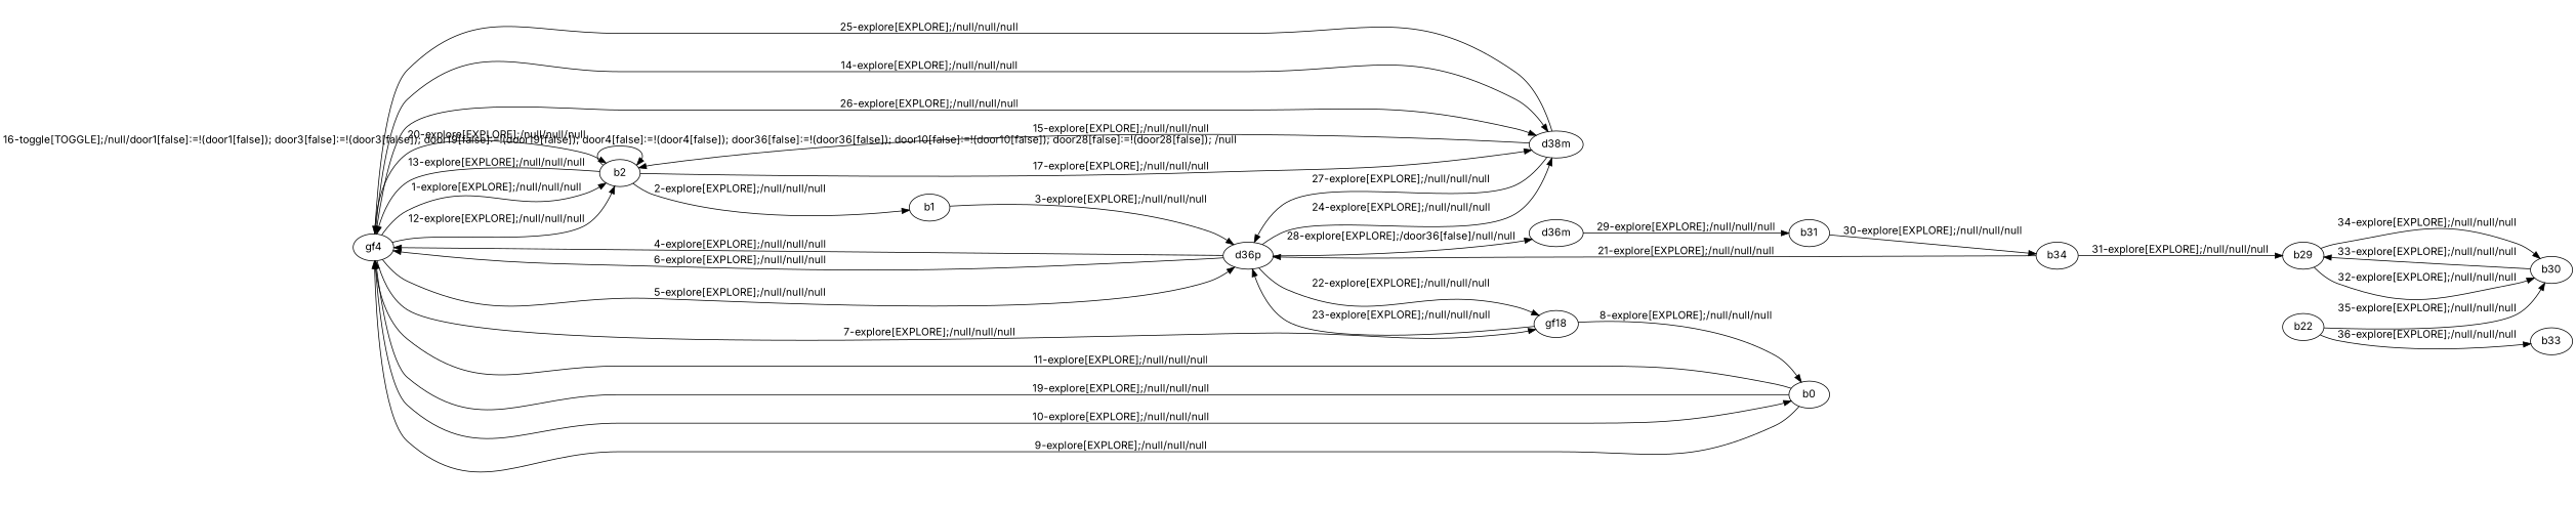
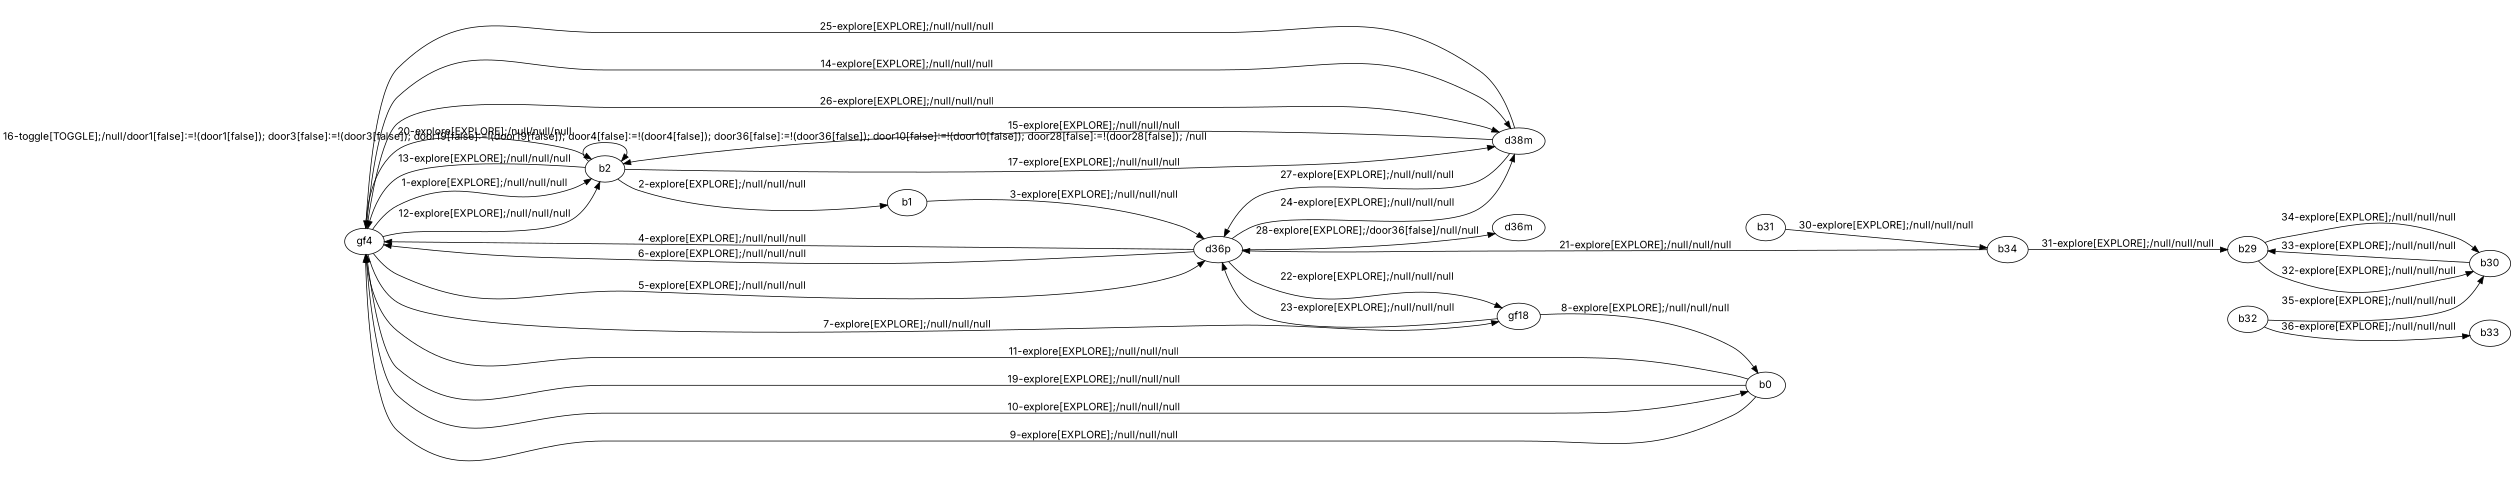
  digraph {
    fontname=Inter
    rankdir=LR
    node [fontname=Inter]
    edge [fontname=Inter]
    n1 [label=gf4]
    b2
    d36p
    gf18
    b0
    d38m
    b1
    d36m
    b31
    b34
    b29
    b30
-   b32 [label=b22]
+   b32
    b33
    n1 -> b2 [label="1-explore[EXPLORE];/null/null/null"]
    n1 -> b2 [label="12-explore[EXPLORE];/null/null/null"]
    n1 -> b2 [label="20-explore[EXPLORE];/null/null/null"]
    n1 -> d36p [label="5-explore[EXPLORE];/null/null/null"]
    n1 -> gf18 [label="7-explore[EXPLORE];/null/null/null"]
    n1 -> b0 [label="10-explore[EXPLORE];/null/null/null"]
    n1 -> d38m [label="14-explore[EXPLORE];/null/null/null"]
    n1 -> d38m [label="26-explore[EXPLORE];/null/null/null"]
    b2 -> n1 [label="13-explore[EXPLORE];/null/null/null"]
    b2 -> b2 [label="16-toggle[TOGGLE];/null/door1[false]:=!(door1[false]); door3[false]:=!(door3[false]); door19[false]:=!(door19[false]); door4[false]:=!(door4[false]); door36[false]:=!(door36[false]); door10[false]:=!(door10[false]); door28[false]:=!(door28[false]); /null"]
    b2 -> d38m [label="17-explore[EXPLORE];/null/null/null"]
    b2 -> b1 [label="2-explore[EXPLORE];/null/null/null"]
    d36p -> n1 [label="4-explore[EXPLORE];/null/null/null"]
    d36p -> n1 [label="6-explore[EXPLORE];/null/null/null"]
    d36p -> gf18 [label="22-explore[EXPLORE];/null/null/null"]
    d36p -> d38m [label="24-explore[EXPLORE];/null/null/null"]
    d36p -> d36m [label="28-explore[EXPLORE];/door36[false]/null/null"]
    gf18 -> d36p [label="23-explore[EXPLORE];/null/null/null"]
    gf18 -> b0 [label="8-explore[EXPLORE];/null/null/null"]
    b0 -> n1 [label="9-explore[EXPLORE];/null/null/null"]
    b0 -> n1 [label="11-explore[EXPLORE];/null/null/null"]
    b0 -> n1 [label="19-explore[EXPLORE];/null/null/null"]
    d38m -> n1 [label="25-explore[EXPLORE];/null/null/null"]
    d38m -> b2 [label="15-explore[EXPLORE];/null/null/null"]
    d38m -> d36p [label="27-explore[EXPLORE];/null/null/null"]
    b1 -> d36p [label="3-explore[EXPLORE];/null/null/null"]
-   d36m -> b31 [label="29-explore[EXPLORE];/null/null/null"]
    b31 -> b34 [label="30-explore[EXPLORE];/null/null/null"]
    b34 -> d36p [label="21-explore[EXPLORE];/null/null/null"]
    b34 -> b29 [label="31-explore[EXPLORE];/null/null/null"]
    b29 -> b30 [label="32-explore[EXPLORE];/null/null/null"]
    b29 -> b30 [label="34-explore[EXPLORE];/null/null/null"]
    b30 -> b29 [label="33-explore[EXPLORE];/null/null/null"]
    b32 -> b30 [label="35-explore[EXPLORE];/null/null/null"]
    b32 -> b33 [label="36-explore[EXPLORE];/null/null/null"]
  }
